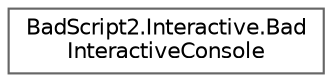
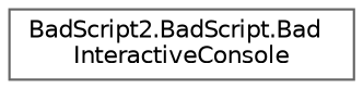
  digraph {
    rankdir=LR
-   n1 [color=grey40 fillcolor=white fontname=Helvetica fontsize=10 height=0.2 label="BadScript2.Interactive.Bad\lInteractiveConsole" shape=box style=filled width=0.4]
+   n1 [color=grey40 fillcolor=white fontname=Helvetica fontsize=10 height=0.2 label="BadScript2.BadScript.Bad\lInteractiveConsole" shape=box style=filled width=0.4]
  }
